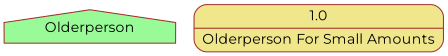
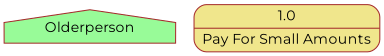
  digraph {
    fontname=Montserrat
    node [style=filled color=brown fontname=Montserrat]
    n1 [label=Olderperson shape=house fillcolor=palegreen]
-   n2 [label="{<f0> 1.0|<f1> Olderperson For Small Amounts }" shape=Mrecord fillcolor=khaki]
+   n2 [label="{<f0> 1.0|<f1> Pay For Small Amounts }" shape=Mrecord fillcolor=khaki]
  }
